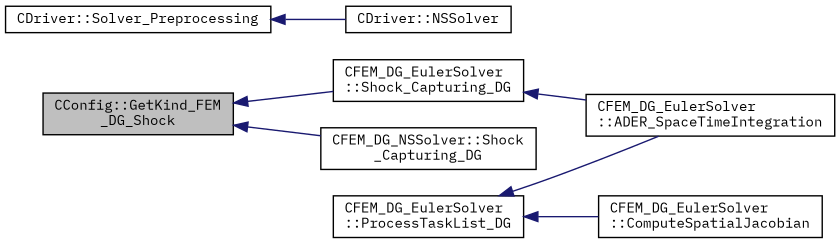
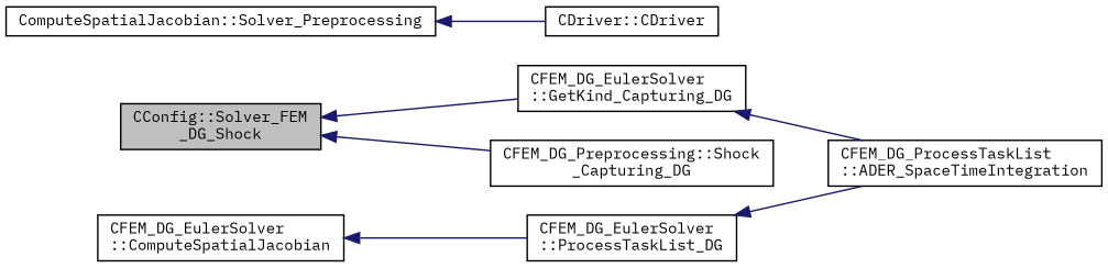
  digraph {
    fontname="IBM Plex Mono"
    rankdir=LR
    node [color=black fillcolor=white fontname="IBM Plex Mono" fontsize=10 shape=record style=filled]
    edge [color=midnightblue dir=back fontname="IBM Plex Mono" fontsize=10 labelfontname=Helvetica labelfontsize=10 style=solid]
-   n1 [fillcolor=grey75 fontcolor=black height=0.2 label="CConfig::GetKind_FEM\l_DG_Shock" width=0.4]
-   n2 [height=0.2 label="CFEM_DG_EulerSolver\l::Shock_Capturing_DG" width=0.4]
-   n3 [height=0.2 label="CFEM_DG_NSSolver::Shock\l_Capturing_DG" width=0.4]
-   n4 [height=0.2 label="CDriver::Solver_Preprocessing" width=0.4]
-   n5 [height=0.2 label="CDriver::NSSolver" width=0.4]
-   n6 [height=0.2 label="CFEM_DG_EulerSolver\l::ADER_SpaceTimeIntegration" width=0.4]
+   n1 [fillcolor=grey75 fontcolor=black height=0.2 label="CConfig::Solver_FEM\l_DG_Shock" width=0.4]
+   n2 [height=0.2 label="CFEM_DG_EulerSolver\l::GetKind_Capturing_DG" width=0.4]
+   n3 [height=0.2 label="CFEM_DG_Preprocessing::Shock\l_Capturing_DG" width=0.4]
+   n4 [height=0.2 label="ComputeSpatialJacobian::Solver_Preprocessing" width=0.4]
+   n5 [height=0.2 label="CDriver::CDriver" width=0.4]
+   n6 [height=0.2 label="CFEM_DG_ProcessTaskList\l::ADER_SpaceTimeIntegration" width=0.4]
    n7 [height=0.2 label="CFEM_DG_EulerSolver\l::ProcessTaskList_DG" width=0.4]
    n8 [height=0.2 label="CFEM_DG_EulerSolver\l::ComputeSpatialJacobian" width=0.4]
    n1 -> n2
    n1 -> n3
    n2 -> n6
    n4 -> n5
    n7 -> n6
-   n7 -> n8
+   n8 -> n7
  }
